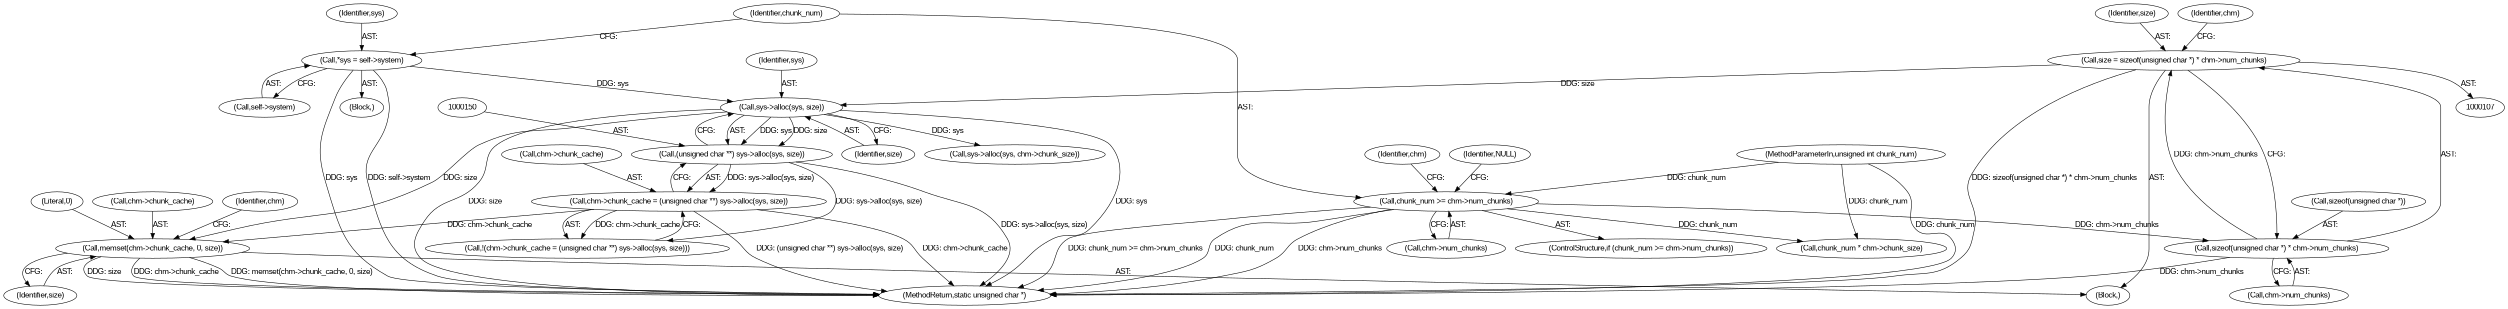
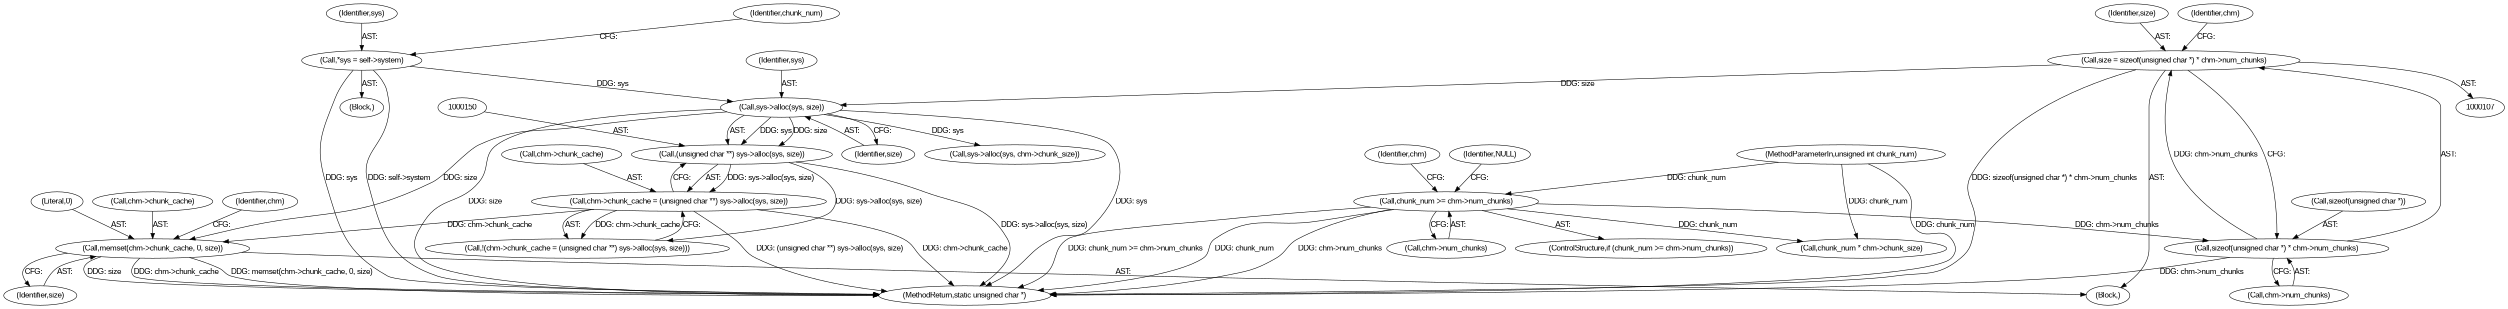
  digraph {
    fontname="Liberation Sans"
    node [fontname="Liberation Sans"]
    edge [fontname="Liberation Sans"]
    n1 [label="(Call,memset(chm->chunk_cache, 0, size))"]
    n2 [label="(Block,)"]
    n3 [label="(Identifier,size)"]
    n4 [label="(MethodReturn,static unsigned char *)"]
    n5 [label="(Call,chm->chunk_cache = (unsigned char **) sys->alloc(sys, size))"]
    n6 [label="(Call,(unsigned char **) sys->alloc(sys, size))"]
    n7 [label="(Call,!(chm->chunk_cache = (unsigned char **) sys->alloc(sys, size)))"]
    n8 [label="(Call,sys->alloc(sys, size))"]
    n9 [label="(Call,sys->alloc(sys, chm->chunk_size))"]
    n10 [label="(Identifier,size)"]
    n11 [label="(Call,*sys = self->system)"]
    n12 [label="(Block,)"]
-   n13 [label="(Call,self->system)"]
    n14 [label="(Call,size = sizeof(unsigned char *) * chm->num_chunks)"]
    n15 [label="(Call,sizeof(unsigned char *) * chm->num_chunks)"]
    1000107
    n17 [label="(Call,chm->num_chunks)"]
    n18 [label="(Call,chunk_num >= chm->num_chunks)"]
    n19 [label="(Call,chunk_num * chm->chunk_size)"]
    n20 [label="(Call,chm->num_chunks)"]
    n21 [label="(ControlStructure,if (chunk_num >= chm->num_chunks))"]
    n22 [label="(MethodParameterIn,unsigned int chunk_num)"]
    n23 [label="(Call,chm->chunk_cache)"]
    n24 [label="(Identifier,chunk_num)"]
    n25 [label="(Literal,0)"]
    n26 [label="(Identifier,sys)"]
    n27 [label="(Call,chm->chunk_cache)"]
    n28 [label="(Identifier,chm)"]
    n29 [label="(Identifier,chm)"]
    n30 [label="(Identifier,size)"]
    n31 [label="(Identifier,chm)"]
    n32 [label="(Identifier,sys)"]
    n33 [label="(Call,sizeof(unsigned char *))"]
    n34 [label="(Identifier,NULL)"]
    1000150
    n1 -> n2 [label="AST: "]
    n1 -> n3 [label="CFG: "]
    n1 -> n4 [label="DDG: size"]
    n1 -> n4 [label="DDG: chm->chunk_cache"]
    n1 -> n4 [label="DDG: memset(chm->chunk_cache, 0, size)"]
    n3 -> n1 [label="AST: "]
    n5 -> n1 [label="DDG: chm->chunk_cache"]
    n5 -> n4 [label="DDG: (unsigned char **) sys->alloc(sys, size)"]
    n5 -> n4 [label="DDG: chm->chunk_cache"]
    n5 -> n6 [label="CFG: "]
    n5 -> n7 [label="AST: "]
    n5 -> n7 [label="DDG: chm->chunk_cache"]
    n6 -> n4 [label="DDG: sys->alloc(sys, size)"]
    n6 -> n5 [label="AST: "]
    n6 -> n5 [label="DDG: sys->alloc(sys, size)"]
    n6 -> n7 [label="DDG: sys->alloc(sys, size)"]
-   n6 -> n8 [label="CFG: "]
    n7 -> n5 [label="CFG: "]
    n8 -> n1 [label="DDG: size"]
    n8 -> n4 [label="DDG: size"]
    n8 -> n4 [label="DDG: sys"]
    n8 -> n6 [label="AST: "]
    n8 -> n6 [label="DDG: sys"]
    n8 -> n6 [label="DDG: size"]
    n8 -> n9 [label="DDG: sys"]
    n8 -> n10 [label="CFG: "]
    n10 -> n8 [label="AST: "]
    n11 -> n4 [label="DDG: sys"]
    n11 -> n4 [label="DDG: self->system"]
    n11 -> n8 [label="DDG: sys"]
    n11 -> n12 [label="AST: "]
-   n11 -> n13 [label="CFG: "]
-   n13 -> n11 [label="AST: "]
    n14 -> n2 [label="AST: "]
    n14 -> n4 [label="DDG: sizeof(unsigned char *) * chm->num_chunks"]
    n14 -> n8 [label="DDG: size"]
    n14 -> n15 [label="CFG: "]
    n14 -> 1000107 [label="AST: "]
    n15 -> n4 [label="DDG: chm->num_chunks"]
    n15 -> n14 [label="AST: "]
    n15 -> n14 [label="DDG: chm->num_chunks"]
    n15 -> n17 [label="CFG: "]
    n17 -> n15 [label="AST: "]
    n18 -> n4 [label="DDG: chm->num_chunks"]
    n18 -> n4 [label="DDG: chunk_num >= chm->num_chunks"]
    n18 -> n4 [label="DDG: chunk_num"]
    n18 -> n15 [label="DDG: chm->num_chunks"]
    n18 -> n19 [label="DDG: chunk_num"]
    n18 -> n20 [label="CFG: "]
    n18 -> n21 [label="AST: "]
    n20 -> n18 [label="AST: "]
    n22 -> n4 [label="DDG: chunk_num"]
    n22 -> n18 [label="DDG: chunk_num"]
    n22 -> n19 [label="DDG: chunk_num"]
    n23 -> n5 [label="AST: "]
    n24 -> n11 [label="CFG: "]
-   n24 -> n18 [label="AST: "]
    n25 -> n1 [label="AST: "]
    n26 -> n8 [label="AST: "]
    n27 -> n1 [label="AST: "]
    n28 -> n14 [label="CFG: "]
    n29 -> n1 [label="CFG: "]
    n30 -> n14 [label="AST: "]
    n31 -> n18 [label="CFG: "]
    n32 -> n11 [label="AST: "]
    n33 -> n15 [label="AST: "]
    n34 -> n18 [label="CFG: "]
    1000150 -> n6 [label="AST: "]
  }
